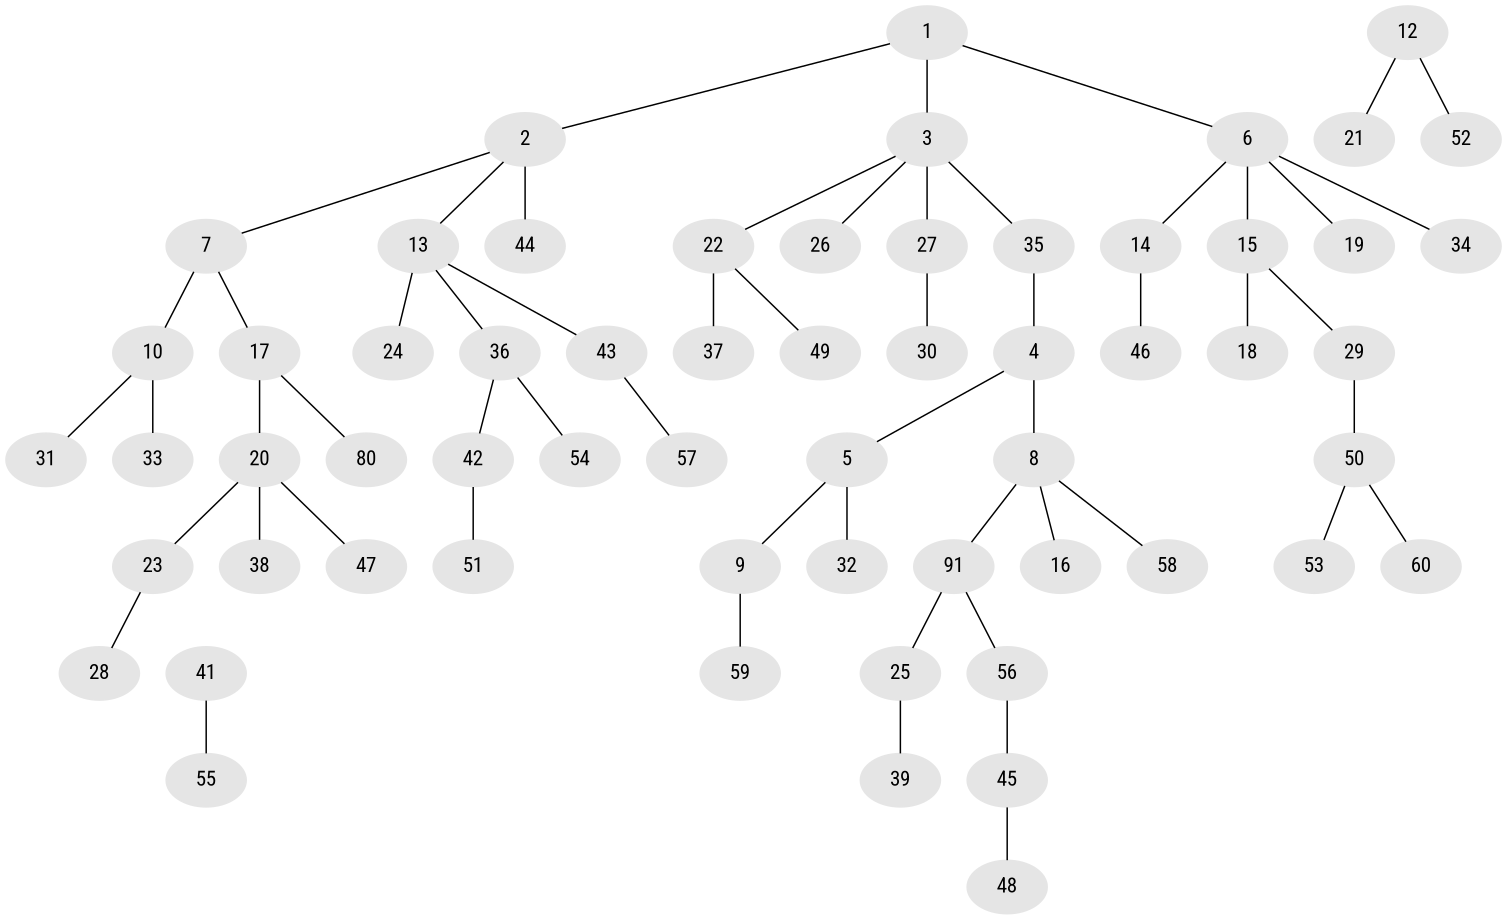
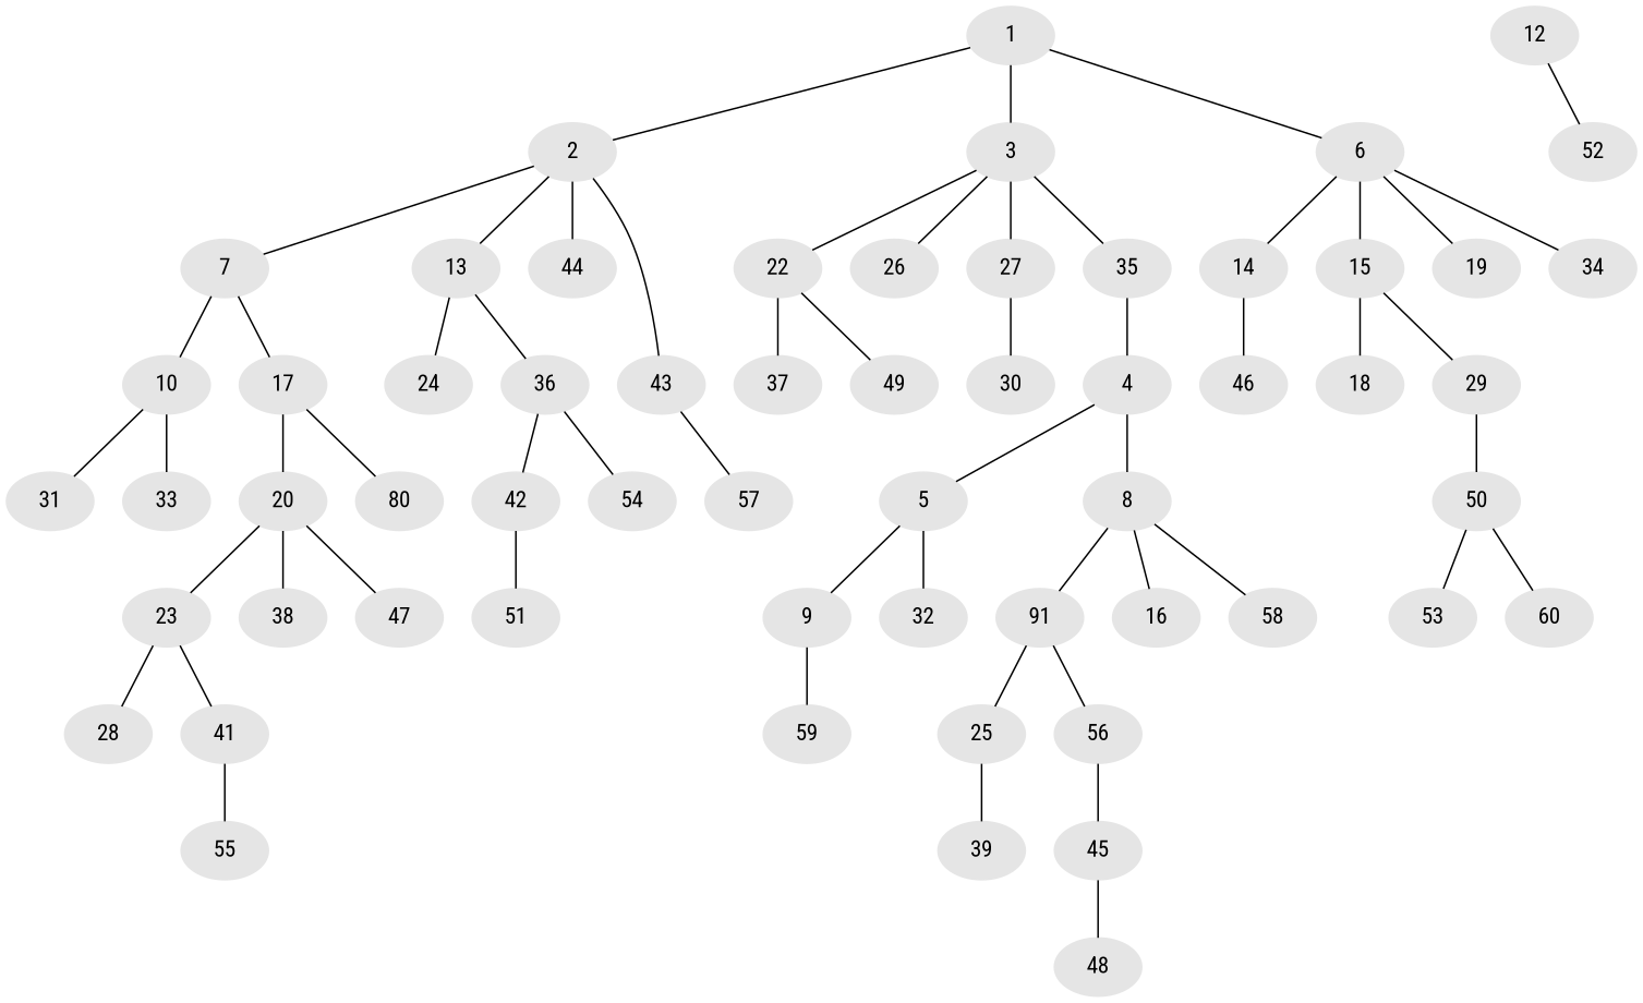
  graph {
    fontname="Roboto Condensed"
    node [color=gray90 fontname="Roboto Condensed" style=filled]
    edge [fontname="Roboto Condensed" weight=1.0]
    1
    2
    3
    6
    7
    13
    44
    22
    26
    27
    35
    4
    5
    8
    14
    15
    19
    34
    10
    17
    24
    36
    43
    37
    49
    30
    9
    32
    n29 [label=91]
    16
    58
    59
    46
    18
    29
    31
    33
    20
    n39 [label=80]
    23
    38
    47
    25
    56
    12
-   21
    52
    39
    45
    42
    54
    57
    50
    28
    41
    48
    55
    53
    60
    51
    1 -- 2
    1 -- 3
    1 -- 6
    2 -- 7
    2 -- 13
    2 -- 44
    3 -- 22
    3 -- 26
    3 -- 27 [weight=3.0]
    3 -- 35
    6 -- 14
    6 -- 15 [weight=3.0]
    6 -- 19
    6 -- 34
    7 -- 10 [weight=2.0]
    7 -- 17
    13 -- 24 [weight=2.0]
    13 -- 36
-   13 -- 43
+   2 -- 43
    22 -- 37
    22 -- 49
    27 -- 30
    35 -- 4
    4 -- 5
    4 -- 8 [weight=3.0]
    5 -- 9
    5 -- 32
    8 -- n29
    8 -- 16
    8 -- 58
    14 -- 46
    15 -- 18
    15 -- 29
    10 -- 31
    10 -- 33
    17 -- 20
    17 -- n39
    36 -- 42
    36 -- 54
    43 -- 57
    9 -- 59
    n29 -- 25
    n29 -- 56
    29 -- 50
    20 -- 23
    20 -- 38
    20 -- 47
    23 -- 28
+   23 -- 41
    25 -- 39
    56 -- 45
-   12 -- 21
    12 -- 52
    45 -- 48
    42 -- 51 [weight=2.0]
    50 -- 53
    50 -- 60
    41 -- 55
  }
